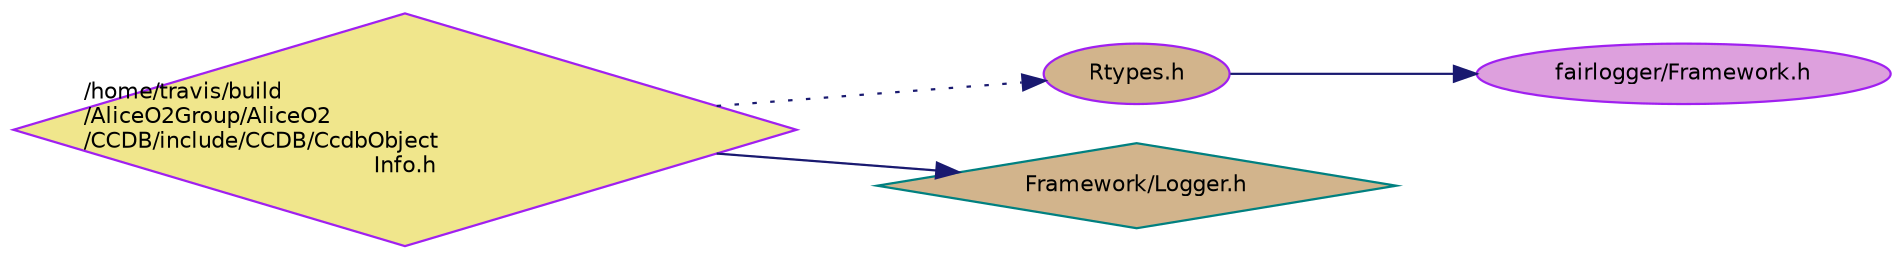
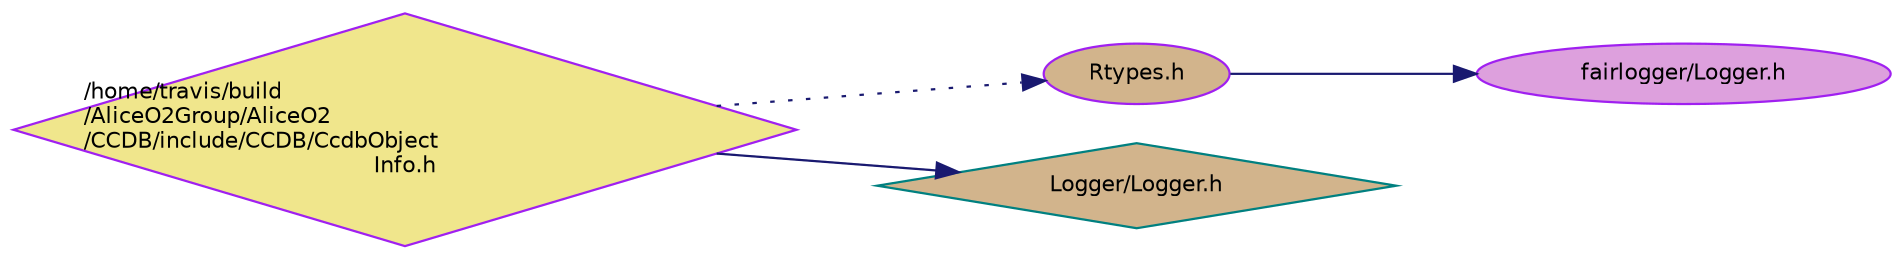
  digraph {
    rankdir=LR
    node [color=purple fillcolor=tan fontname=Helvetica fontsize=10 shape=diamond style=filled]
    edge [color=midnightblue fontname=Helvetica fontsize=10 labelfontname=Helvetica labelfontsize=10 style=solid]
    n1 [fillcolor=khaki fontcolor=black height=0.2 label="/home/travis/build\l/AliceO2Group/AliceO2\l/CCDB/include/CCDB/CcdbObject\lInfo.h" width=0.4]
    n2 [height=0.2 label="Rtypes.h" shape=ellipse width=0.4]
-   n3 [color=teal height=0.2 label="Framework/Logger.h" width=0.4]
-   n4 [fillcolor=plum height=0.2 label="fairlogger/Framework.h" shape=ellipse width=0.4]
+   n3 [color=teal height=0.2 label="Logger/Logger.h" width=0.4]
+   n4 [fillcolor=plum height=0.2 label="fairlogger/Logger.h" shape=ellipse width=0.4]
    n1 -> n2 [style=dotted]
    n1 -> n3
    n2 -> n4
  }
